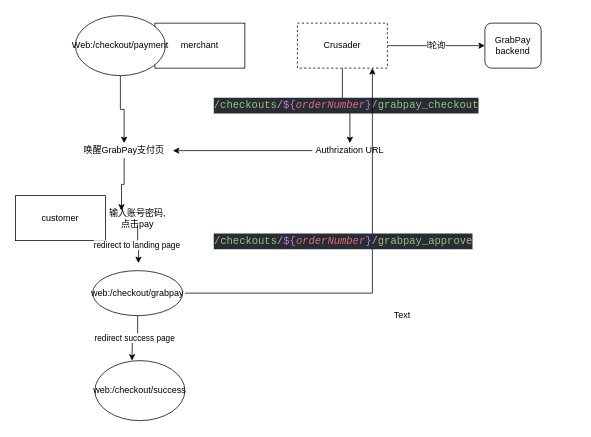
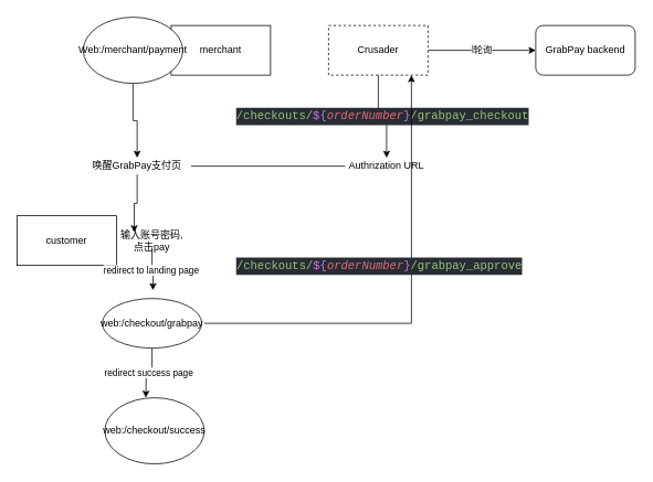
  <mxCell id="0" />
  <mxCell id="1" parent="0" />
  <mxCell id="2" value="customer" style="rounded=0;whiteSpace=wrap;html=1;" parent="1" vertex="1"><mxGeometry x="20" y="260" width="120" height="60" as="geometry" /></mxCell>
  <mxCell id="3" value="merchant" style="rounded=0;whiteSpace=wrap;html=1;" parent="1" vertex="1"><mxGeometry x="206" y="30" width="120" height="60" as="geometry" /></mxCell>
  <mxCell id="4" style="edgeStyle=orthogonalEdgeStyle;rounded=0;orthogonalLoop=1;jettySize=auto;html=1;entryX=0.5;entryY=0;entryDx=0;entryDy=0;" parent="1" source="5" target="7" edge="1"><mxGeometry relative="1" as="geometry" /></mxCell>
- <mxCell id="5" value="Web:/checkout/payment" style="ellipse;whiteSpace=wrap;html=1;" parent="1" vertex="1"><mxGeometry x="100" y="20" width="120" height="80" as="geometry" /></mxCell>
+ <mxCell id="5" value="Web:/merchant/payment" style="ellipse;whiteSpace=wrap;html=1;" parent="1" vertex="1"><mxGeometry x="100" y="20" width="120" height="80" as="geometry" /></mxCell>
  <mxCell id="6" style="edgeStyle=orthogonalEdgeStyle;rounded=0;orthogonalLoop=1;jettySize=auto;html=1;entryX=0.25;entryY=0;entryDx=0;entryDy=0;" parent="1" source="7" target="11" edge="1"><mxGeometry relative="1" as="geometry" /></mxCell>
  <mxCell id="7" value="唤醒GrabPay支付页" style="text;html=1;strokeColor=none;fillColor=none;align=center;verticalAlign=middle;whiteSpace=wrap;rounded=0;" parent="1" vertex="1"><mxGeometry x="100" y="190" width="130" height="20" as="geometry" /></mxCell>
  <mxCell id="8" value="redirect success page" style="edgeStyle=orthogonalEdgeStyle;rounded=0;orthogonalLoop=1;jettySize=auto;html=1;exitX=0.5;exitY=1;exitDx=0;exitDy=0;" parent="1" source="21" edge="1"><mxGeometry relative="1" as="geometry"><mxPoint x="176" y="430" as="sourcePoint" /><mxPoint x="175.5" y="480" as="targetPoint" /></mxGeometry></mxCell>
  <mxCell id="9" style="edgeStyle=orthogonalEdgeStyle;rounded=0;orthogonalLoop=1;jettySize=auto;html=1;" parent="1" source="11" edge="1"><mxGeometry relative="1" as="geometry"><mxPoint x="184" y="350" as="targetPoint" /></mxGeometry></mxCell>
  <mxCell id="10" value="redirect to landing page" style="edgeLabel;html=1;align=center;verticalAlign=middle;resizable=0;points=[];" parent="9" vertex="1" connectable="0"><mxGeometry x="-0.02" y="-2" relative="1" as="geometry"><mxPoint x="-2" y="-2" as="offset" /></mxGeometry></mxCell>
  <mxCell id="11" value="输入账号密码, 点击pay" style="text;html=1;strokeColor=none;fillColor=none;align=center;verticalAlign=middle;whiteSpace=wrap;rounded=0;" parent="1" vertex="1"><mxGeometry x="140" y="280" width="86" height="20" as="geometry" /></mxCell>
- <mxCell id="12" style="edgeStyle=orthogonalEdgeStyle;rounded=0;orthogonalLoop=1;jettySize=auto;html=1;" parent="1" source="13" target="7" edge="1"><mxGeometry relative="1" as="geometry" /></mxCell>
+ <mxCell id="12" style="edgeStyle=orthogonalEdgeStyle;rounded=0;orthogonalLoop=1;jettySize=auto;html=1;endArrow=none;" parent="1" source="13" target="7" edge="1"><mxGeometry relative="1" as="geometry" /></mxCell>
  <mxCell id="13" value="Authrization URL" style="text;html=1;strokeColor=none;fillColor=none;align=center;verticalAlign=middle;whiteSpace=wrap;rounded=0;" parent="1" vertex="1"><mxGeometry x="416" y="190" width="100" height="20" as="geometry" /></mxCell>
  <mxCell id="14" value="&lt;div style=&quot;color: rgb(171 , 178 , 191) ; background-color: rgb(40 , 44 , 52) ; font-family: &amp;#34;menlo&amp;#34; , &amp;#34;monaco&amp;#34; , &amp;#34;courier new&amp;#34; , monospace ; font-size: 14px ; line-height: 21px&quot;&gt;&lt;span style=&quot;color: #98c379&quot;&gt;/checkouts/&lt;/span&gt;&lt;span style=&quot;color: #c678dd&quot;&gt;${&lt;/span&gt;&lt;span style=&quot;color: #e06c75 ; font-style: italic&quot;&gt;orderNumber&lt;/span&gt;&lt;span style=&quot;color: #c678dd&quot;&gt;}&lt;/span&gt;&lt;span style=&quot;color: #98c379&quot;&gt;/grabpay_checkout&lt;/span&gt;&lt;/div&gt;" style="edgeStyle=orthogonalEdgeStyle;rounded=0;orthogonalLoop=1;jettySize=auto;html=1;" parent="1" source="16" target="13" edge="1"><mxGeometry relative="1" as="geometry" /></mxCell>
  <mxCell id="15" value="l轮询" style="edgeStyle=orthogonalEdgeStyle;rounded=0;orthogonalLoop=1;jettySize=auto;html=1;" edge="1" parent="1" source="16" target="22"><mxGeometry relative="1" as="geometry" /></mxCell>
  <mxCell id="16" value="Crusader" style="rounded=0;whiteSpace=wrap;html=1;dashed=1;" parent="1" vertex="1"><mxGeometry x="396" y="30" width="120" height="60" as="geometry" /></mxCell>
  <mxCell id="17" value="web:/checkout/success" style="ellipse;whiteSpace=wrap;html=1;" parent="1" vertex="1"><mxGeometry x="126" y="480" width="120" height="80" as="geometry" /></mxCell>
- <mxCell id="18" value="Text" style="text;html=1;strokeColor=none;fillColor=none;align=center;verticalAlign=middle;whiteSpace=wrap;rounded=0;" parent="1" vertex="1"><mxGeometry x="516" y="410" width="40" height="20" as="geometry" /></mxCell>
  <mxCell id="19" style="edgeStyle=orthogonalEdgeStyle;rounded=0;orthogonalLoop=1;jettySize=auto;html=1;" parent="1" target="16" edge="1"><mxGeometry relative="1" as="geometry"><mxPoint x="246" y="390" as="sourcePoint" /><Array as="points"><mxPoint x="496" y="390" /></Array></mxGeometry></mxCell>
  <mxCell id="20" value="&lt;div style=&quot;color: rgb(171 , 178 , 191) ; background-color: rgb(40 , 44 , 52) ; font-family: &amp;#34;menlo&amp;#34; , &amp;#34;monaco&amp;#34; , &amp;#34;courier new&amp;#34; , monospace ; font-size: 14px ; line-height: 21px&quot;&gt;&lt;span style=&quot;color: #98c379&quot;&gt;/checkouts/&lt;/span&gt;&lt;span style=&quot;color: #c678dd&quot;&gt;${&lt;/span&gt;&lt;span style=&quot;color: #e06c75 ; font-style: italic&quot;&gt;orderNumber&lt;/span&gt;&lt;span style=&quot;color: #c678dd&quot;&gt;}&lt;/span&gt;&lt;span style=&quot;color: #98c379&quot;&gt;/grabpay_approve&lt;/span&gt;&lt;/div&gt;" style="edgeLabel;html=1;align=center;verticalAlign=middle;resizable=0;points=[];" parent="19" vertex="1" connectable="0"><mxGeometry x="-0.418" y="-4" relative="1" as="geometry"><mxPoint x="50" y="-74" as="offset" /></mxGeometry></mxCell>
  <mxCell id="21" value="web:/checkout/grabpay" style="ellipse;whiteSpace=wrap;html=1;" parent="1" vertex="1"><mxGeometry x="123" y="360" width="120" height="60" as="geometry" /></mxCell>
- <mxCell id="22" value="GrabPay backend" style="rounded=1;whiteSpace=wrap;html=1;" vertex="1" parent="1"><mxGeometry x="646" y="30" width="75" height="60" as="geometry" /></mxCell>
+ <mxCell id="22" value="GrabPay backend" style="rounded=1;whiteSpace=wrap;html=1;" vertex="1" parent="1"><mxGeometry x="646" y="30" width="120" height="60" as="geometry" /></mxCell>
